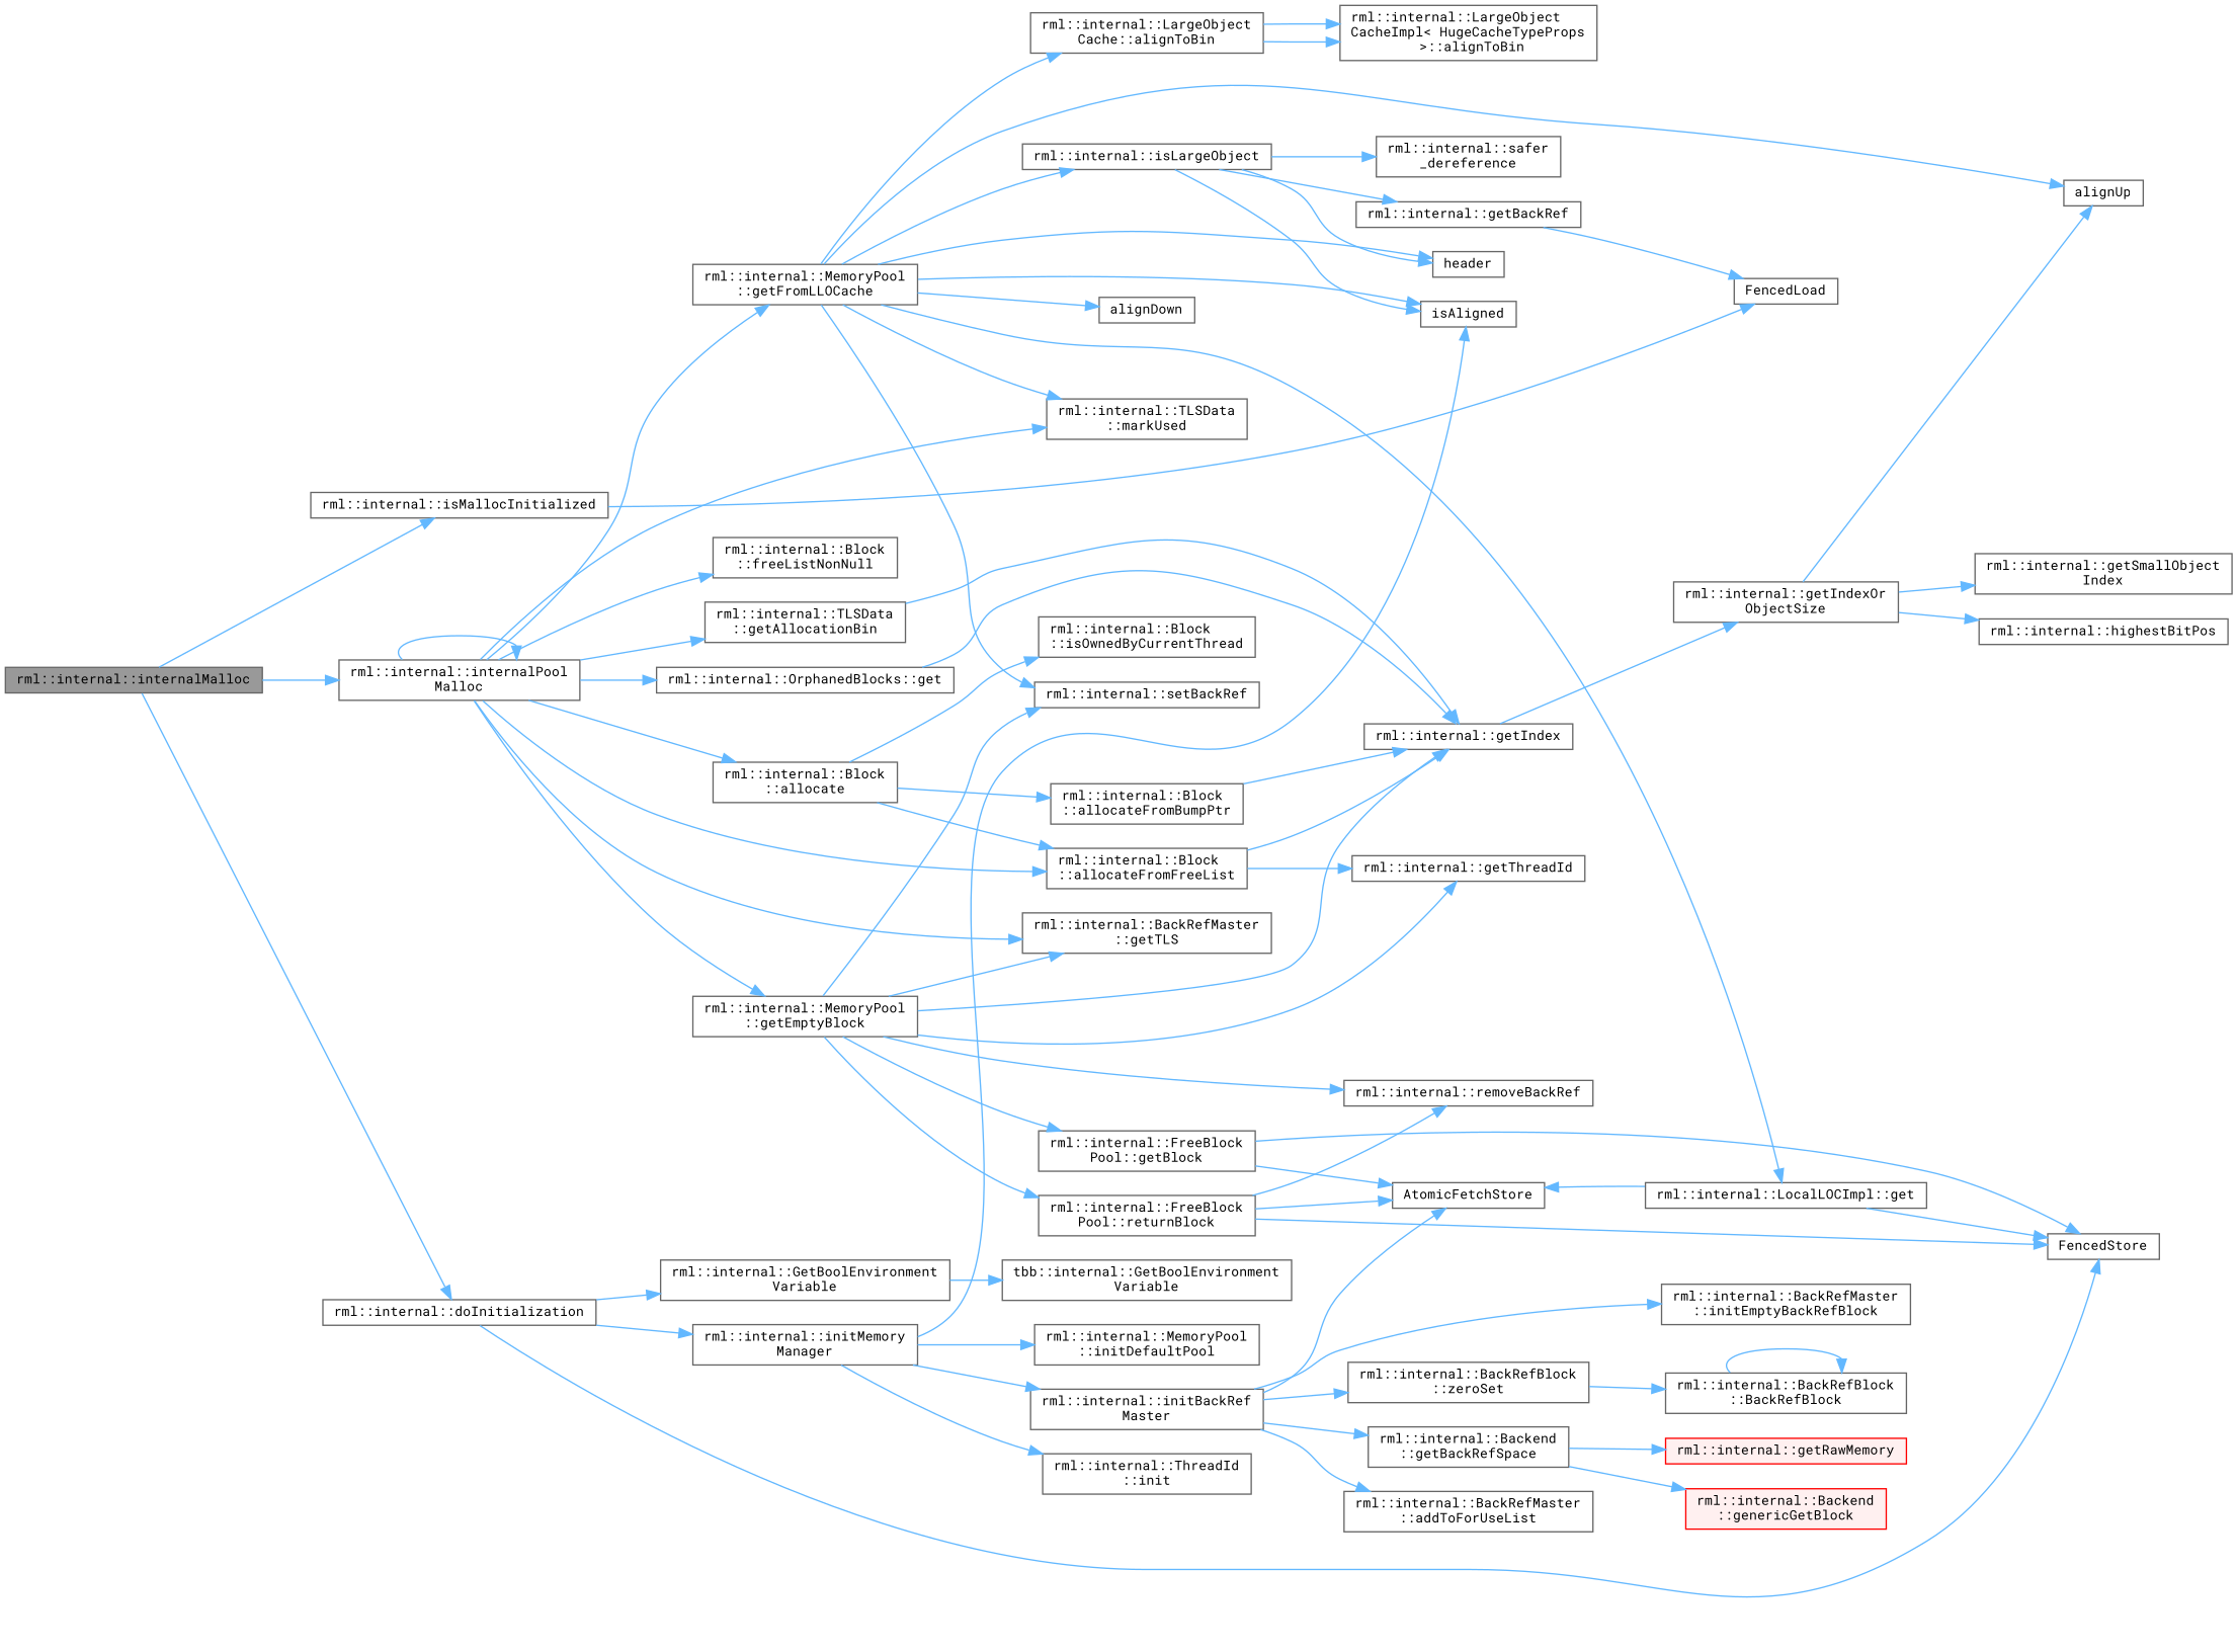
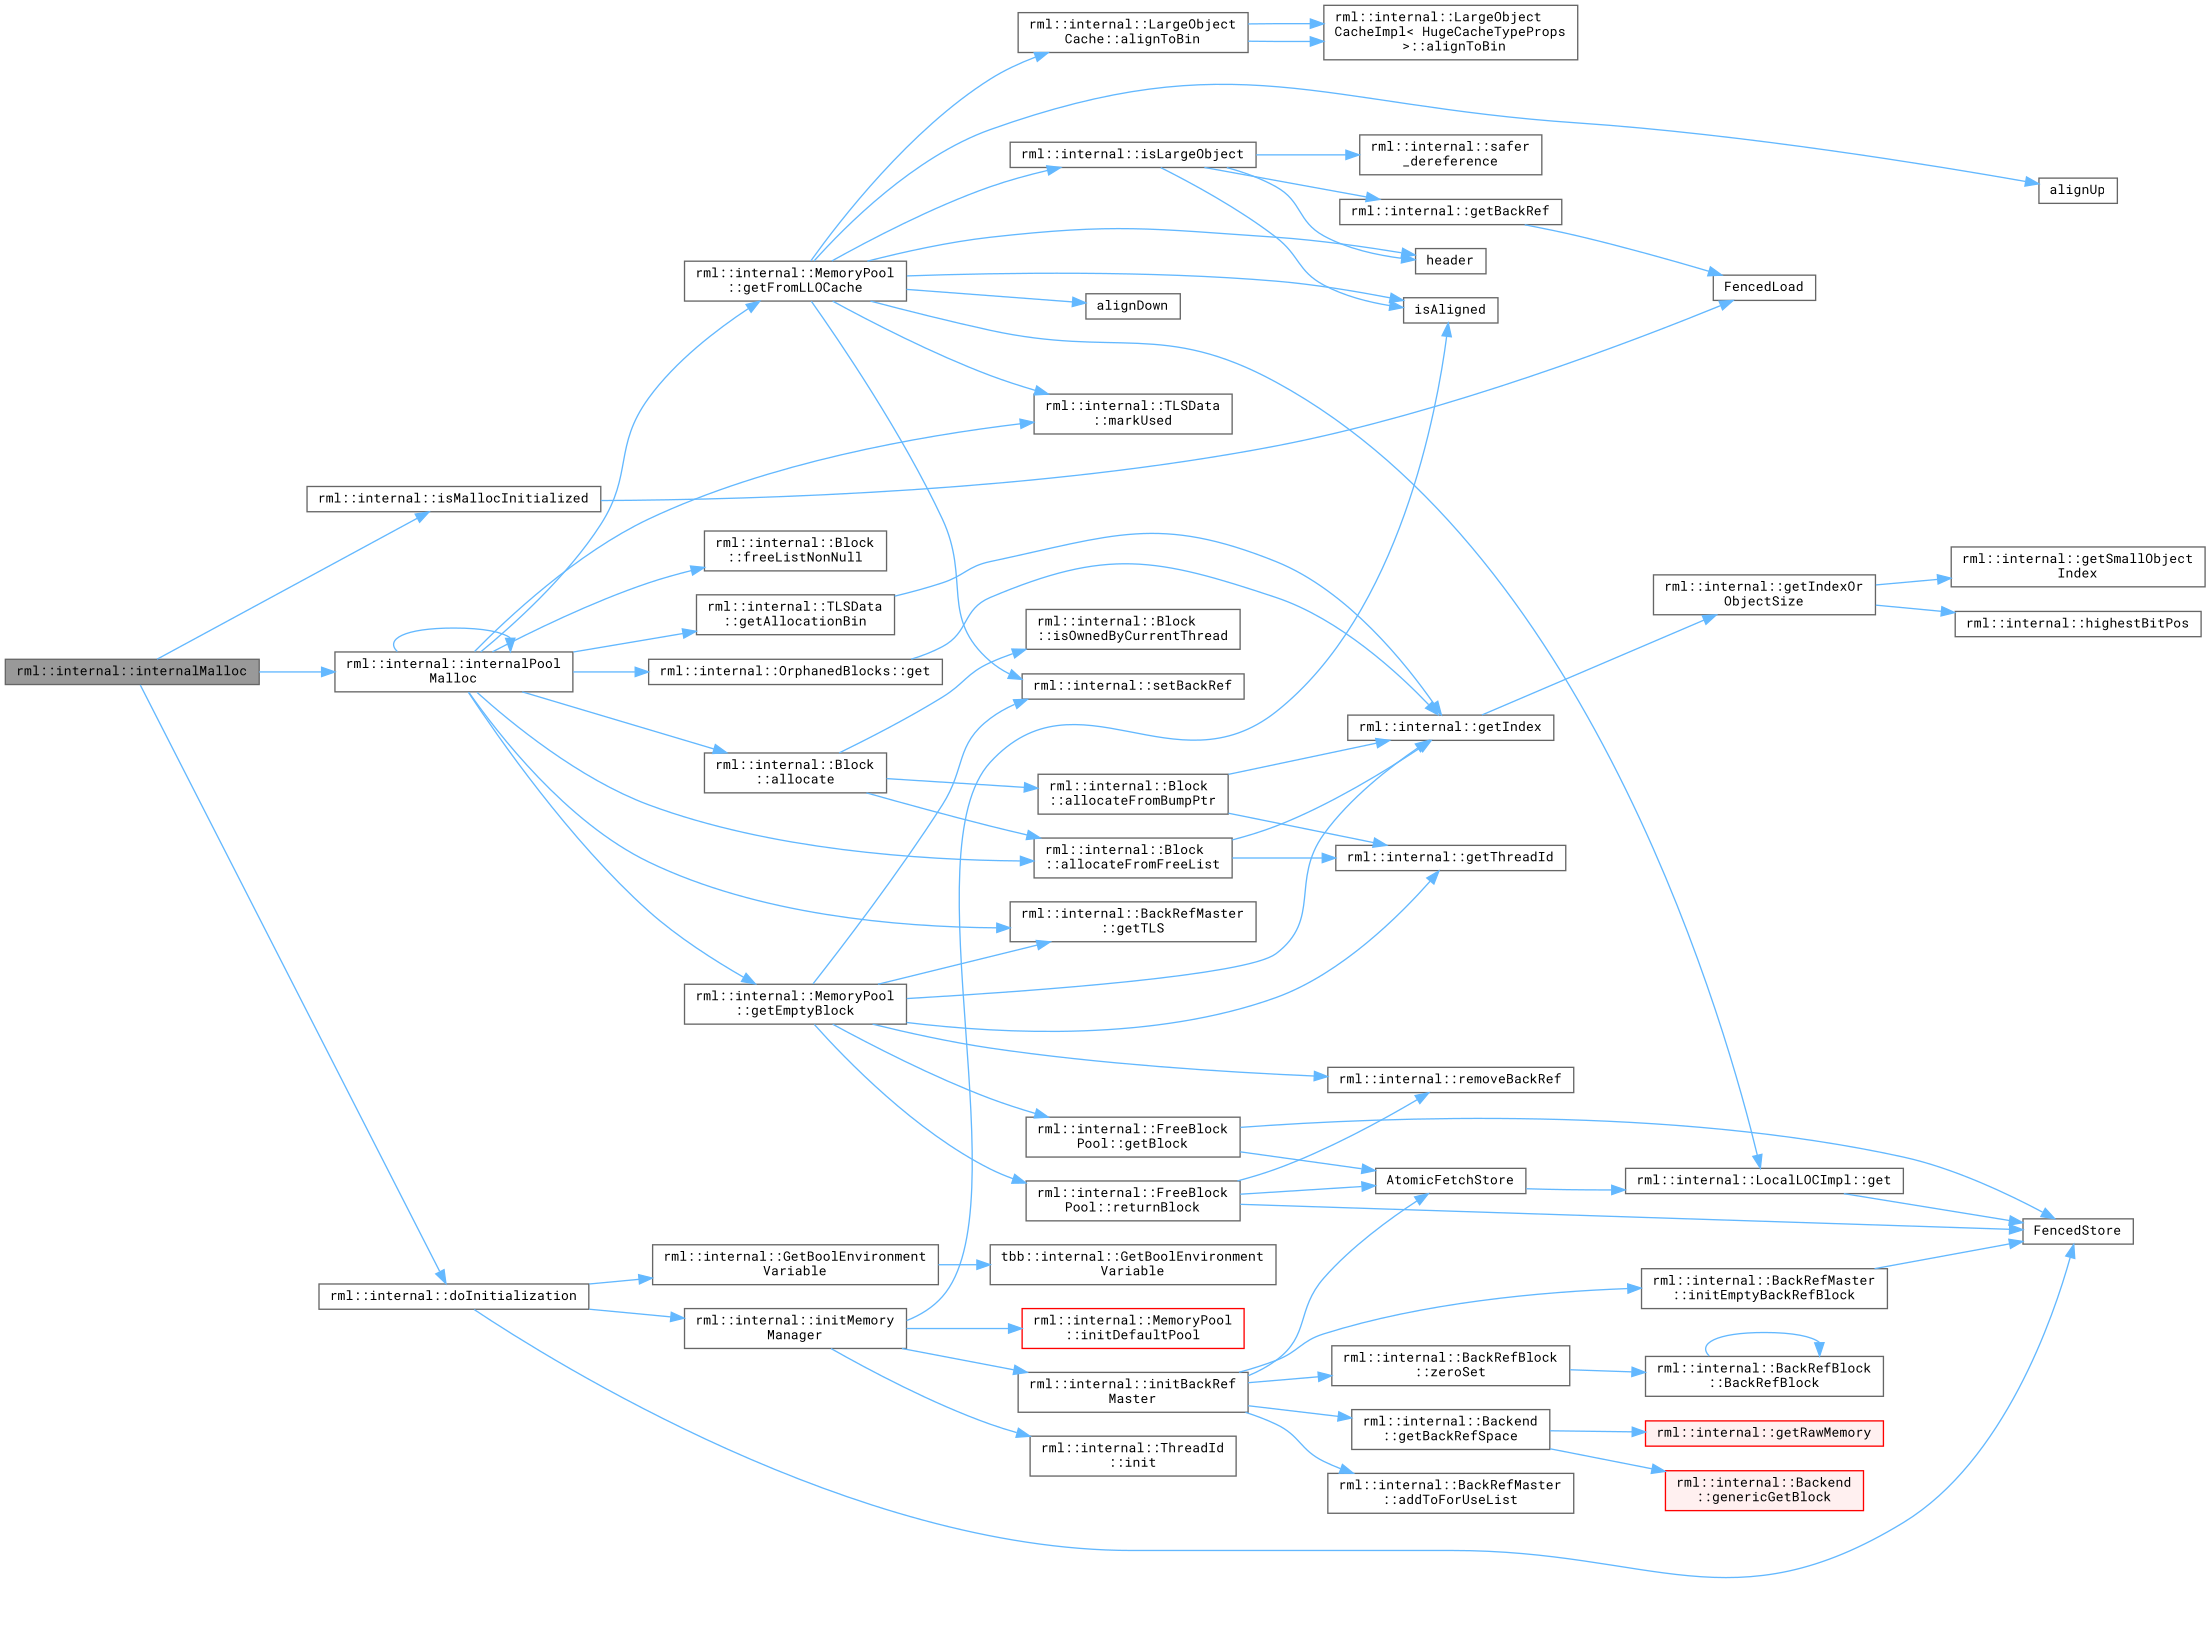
  digraph {
    fontname="Roboto Mono"
    rankdir=LR
    node [color=grey40 fillcolor=white fontname="Roboto Mono" fontsize=10 shape=box style=filled]
    edge [color=steelblue1 fontname="Roboto Mono" fontsize=10 labelfontname=Helvetica labelfontsize=10 style=solid]
    n1 [color=gray40 fillcolor=grey60 fontcolor=black height=0.2 label="rml::internal::internalMalloc" width=0.4]
    n2 [height=0.2 label="rml::internal::doInitialization" width=0.4]
    n3 [height=0.2 label="rml::internal::internalPool\lMalloc" width=0.4]
    n4 [height=0.2 label="rml::internal::isMallocInitialized" width=0.4]
    n5 [height=0.2 label=FencedStore width=0.4]
    n6 [height=0.2 label="rml::internal::GetBoolEnvironment\lVariable" width=0.4]
    n7 [height=0.2 label="rml::internal::initMemory\lManager" width=0.4]
    n8 [height=0.2 label="rml::internal::Block\l::allocate" width=0.4]
    n9 [height=0.2 label="rml::internal::Block\l::allocateFromFreeList" width=0.4]
    n10 [height=0.2 label="rml::internal::Block\l::freeListNonNull" width=0.4]
    n11 [height=0.2 label="rml::internal::OrphanedBlocks::get" width=0.4]
    n12 [height=0.2 label="rml::internal::TLSData\l::getAllocationBin" width=0.4]
    n13 [height=0.2 label="rml::internal::MemoryPool\l::getEmptyBlock" width=0.4]
    n14 [height=0.2 label="rml::internal::BackRefMaster\l::getTLS" width=0.4]
    n15 [height=0.2 label="rml::internal::MemoryPool\l::getFromLLOCache" width=0.4]
    n16 [height=0.2 label="rml::internal::TLSData\l::markUsed" width=0.4]
    n17 [height=0.2 label=FencedLoad width=0.4]
    n18 [height=0.2 label="tbb::internal::GetBoolEnvironment\lVariable" width=0.4]
    n19 [height=0.2 label="rml::internal::ThreadId\l::init" width=0.4]
    n20 [height=0.2 label="rml::internal::initBackRef\lMaster" width=0.4]
-   n21 [height=0.2 label="rml::internal::MemoryPool\l::initDefaultPool" width=0.4]
+   n21 [color=red height=0.2 label="rml::internal::MemoryPool\l::initDefaultPool" width=0.4]
    n22 [height=0.2 label=isAligned width=0.4]
    n23 [height=0.2 label="rml::internal::BackRefMaster\l::addToForUseList" width=0.4]
    n24 [height=0.2 label="rml::internal::Backend\l::getBackRefSpace" width=0.4]
    n25 [height=0.2 label="rml::internal::BackRefMaster\l::initEmptyBackRefBlock" width=0.4]
    n26 [height=0.2 label="rml::internal::BackRefBlock\l::zeroSet" width=0.4]
    n27 [height=0.2 label=AtomicFetchStore width=0.4]
    n28 [color=red fillcolor="#FFF0F0" height=0.2 label="rml::internal::Backend\l::genericGetBlock" width=0.4]
    n29 [color=red fillcolor="#FFF0F0" height=0.2 label="rml::internal::getRawMemory" width=0.4]
    n30 [height=0.2 label="rml::internal::BackRefBlock\l::BackRefBlock" width=0.4]
    n31 [height=0.2 label="rml::internal::Block\l::allocateFromBumpPtr" width=0.4]
    n32 [height=0.2 label="rml::internal::Block\l::isOwnedByCurrentThread" width=0.4]
    n33 [height=0.2 label="rml::internal::getIndex" width=0.4]
    n34 [height=0.2 label="rml::internal::getThreadId" width=0.4]
    n35 [height=0.2 label="rml::internal::FreeBlock\lPool::getBlock" width=0.4]
    n36 [height=0.2 label="rml::internal::removeBackRef" width=0.4]
    n37 [height=0.2 label="rml::internal::FreeBlock\lPool::returnBlock" width=0.4]
    n38 [height=0.2 label="rml::internal::setBackRef" width=0.4]
    n39 [height=0.2 label=alignUp width=0.4]
    n40 [height=0.2 label=alignDown width=0.4]
    n41 [height=0.2 label="rml::internal::LargeObject\lCache::alignToBin" width=0.4]
    n42 [height=0.2 label="rml::internal::LocalLOCImpl::get" width=0.4]
    n43 [height=0.2 label=header width=0.4]
    n44 [height=0.2 label="rml::internal::isLargeObject" width=0.4]
    n45 [height=0.2 label="rml::internal::getIndexOr\lObjectSize" width=0.4]
    n46 [height=0.2 label="rml::internal::getSmallObject\lIndex" width=0.4]
    n47 [height=0.2 label="rml::internal::highestBitPos" width=0.4]
    n48 [height=0.2 label="rml::internal::LargeObject\lCacheImpl\< HugeCacheTypeProps\l \>::alignToBin" width=0.4]
    n49 [height=0.2 label="rml::internal::getBackRef" width=0.4]
    n50 [height=0.2 label="rml::internal::safer\l_dereference" width=0.4]
    n1 -> n2
    n1 -> n3
    n1 -> n4
    n2 -> n5
    n2 -> n6
    n2 -> n7
    n3 -> n3
    n3 -> n8
    n3 -> n9
    n3 -> n10
    n3 -> n11
    n3 -> n12
    n3 -> n13
    n3 -> n14
    n3 -> n15
    n3 -> n16
    n4 -> n17
    n6 -> n18
    n7 -> n19
    n7 -> n20
    n7 -> n21
    n7 -> n22
    n8 -> n9
    n8 -> n31
    n8 -> n32
    n9 -> n33
    n9 -> n34
    n11 -> n33
    n12 -> n33
    n13 -> n14
    n13 -> n33
    n13 -> n34
    n13 -> n35
    n13 -> n36
    n13 -> n37
    n13 -> n38
    n15 -> n16
    n15 -> n22
    n15 -> n38
    n15 -> n39
    n15 -> n40
    n15 -> n41
    n15 -> n42
    n15 -> n43
    n15 -> n44
    n20 -> n23
    n20 -> n24
    n20 -> n25
    n20 -> n26
    n20 -> n27
    n24 -> n28
    n24 -> n29
+   n25 -> n5
    n26 -> n30
    n30 -> n30
    n31 -> n33
+   n31 -> n34
    n33 -> n45
    n35 -> n5
    n35 -> n27
    n37 -> n5
    n37 -> n27
    n37 -> n36
    n41 -> n48
    n41 -> n48
    n42 -> n5
-   n42 -> n27
+   n27 -> n42
    n44 -> n22
    n44 -> n43
    n44 -> n49
    n44 -> n50
-   n45 -> n39
    n45 -> n46
    n45 -> n47
    n49 -> n17
  }
